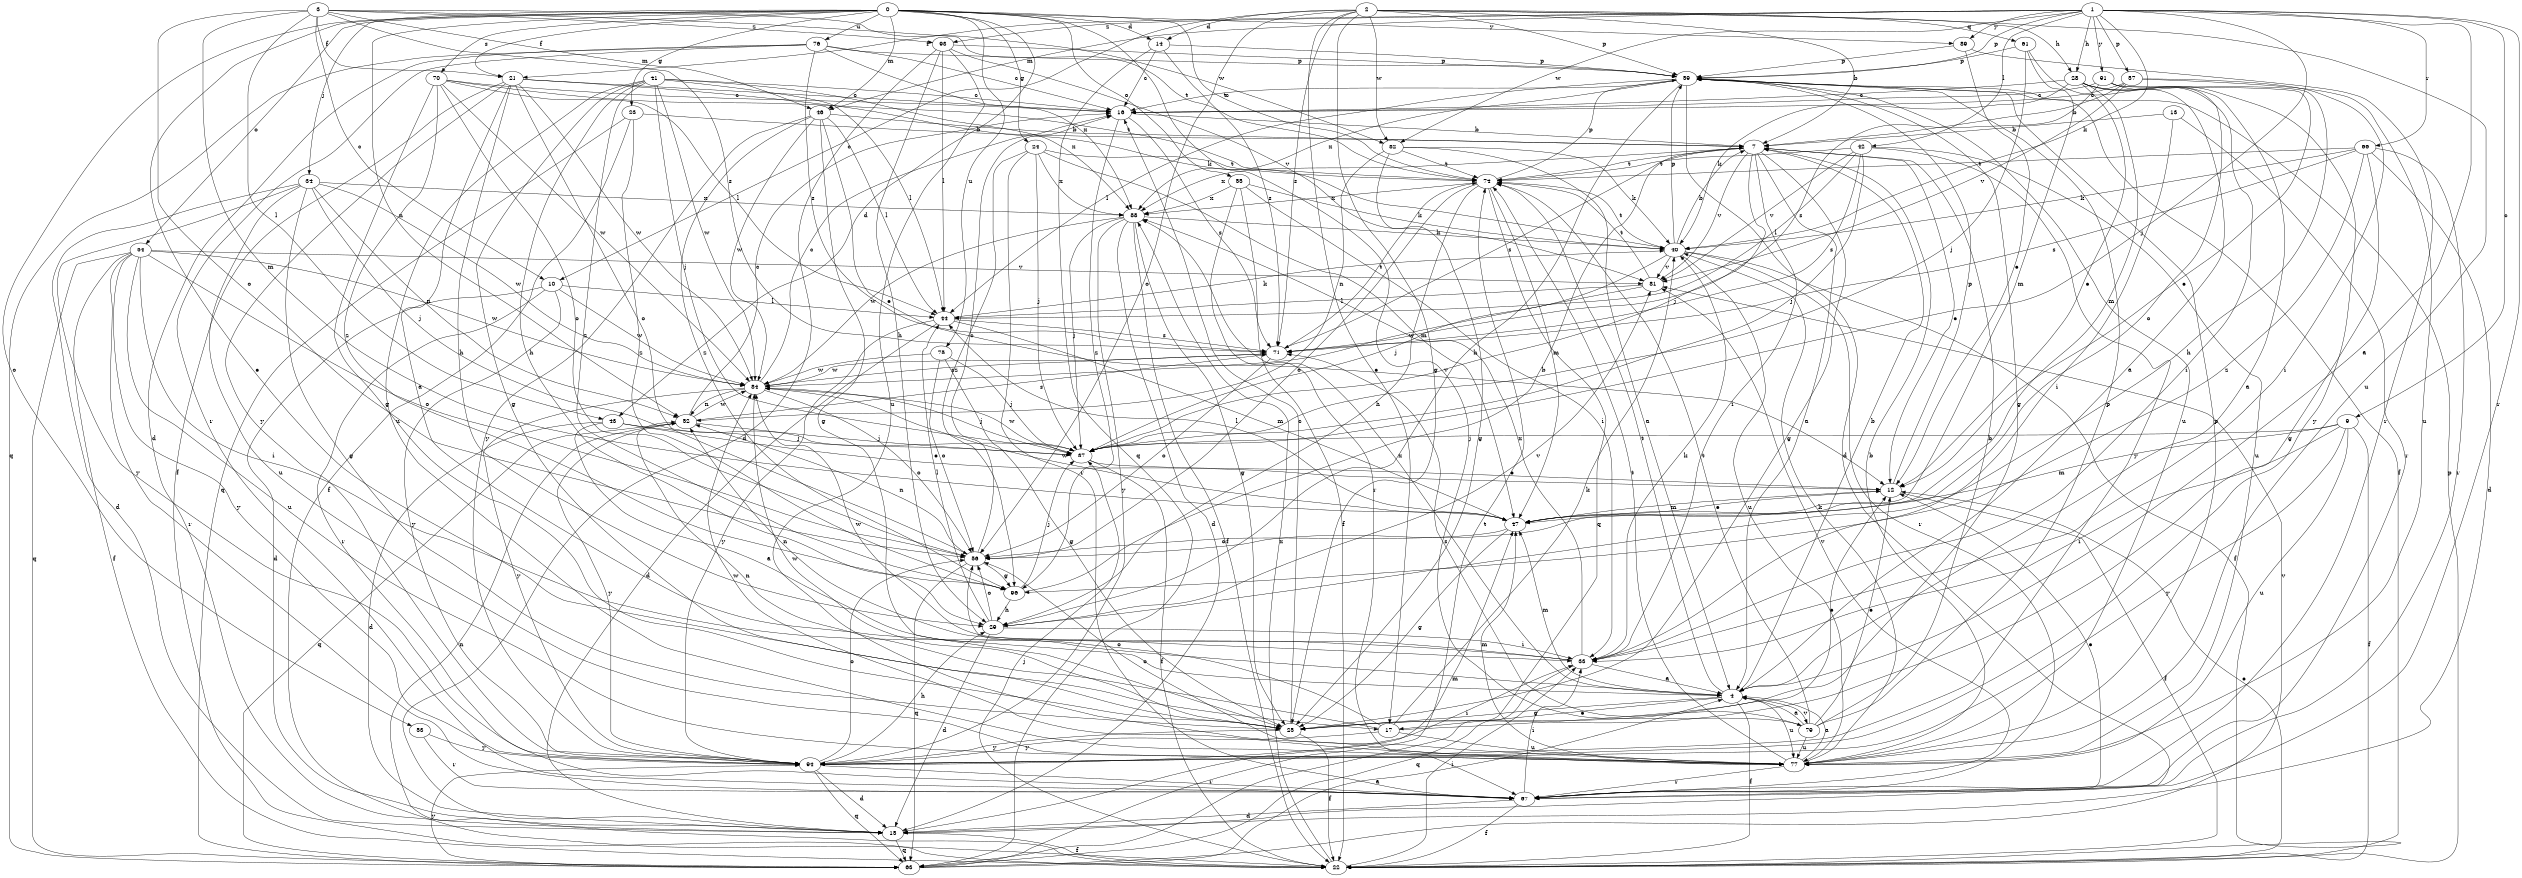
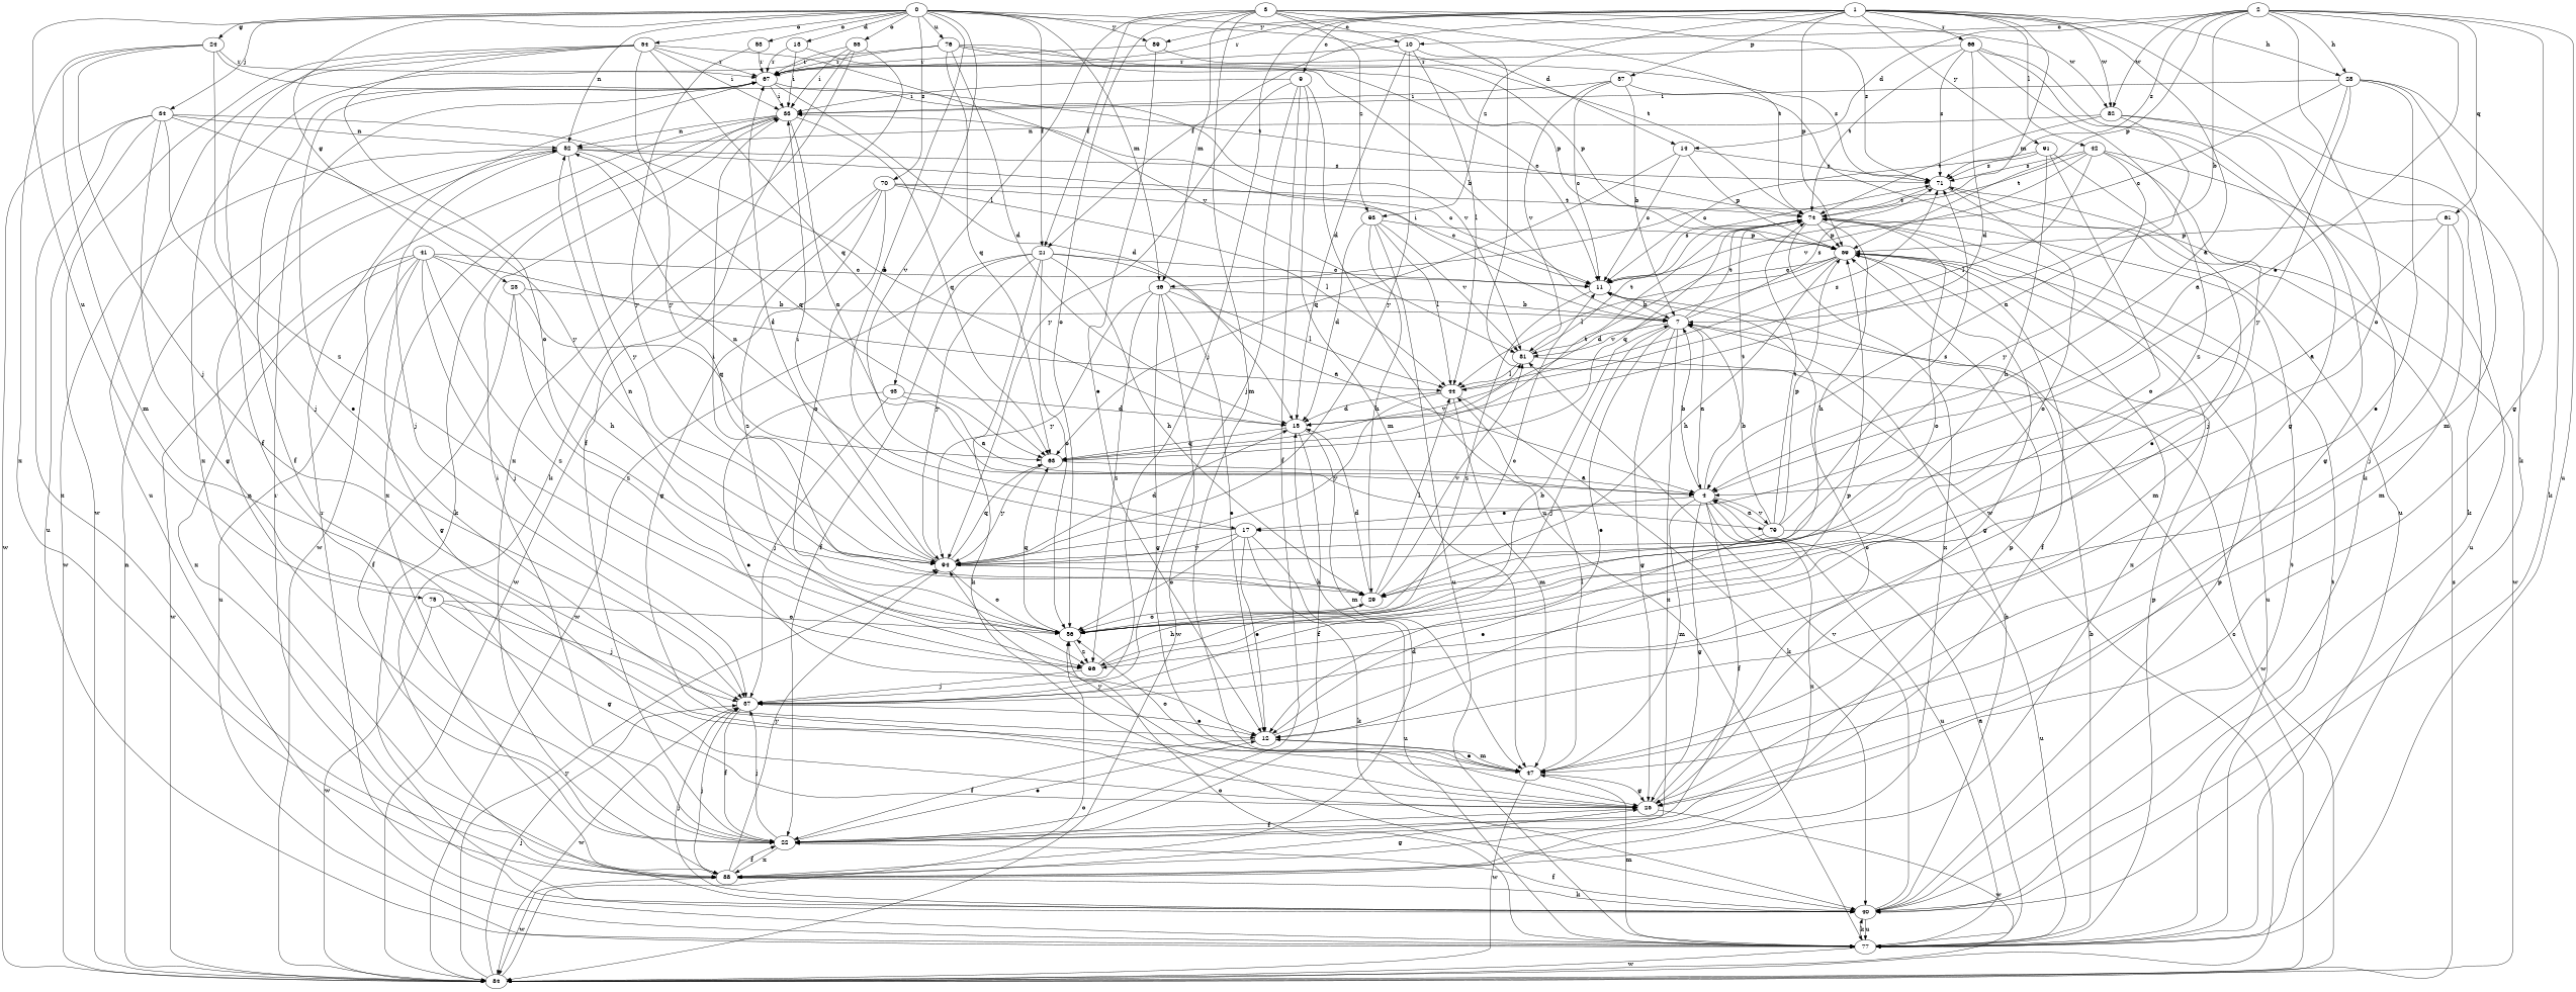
  strict digraph {
    0
    13
    14
    17
    21
    23
    24
    34
    46
    52
    53
    54
    55
    70
    74
    75
    76
    79
    89
    67
    7
    33
    59
    71
-   11 [label=16]
+   11
    63
    40
    56
    77
    n30 [label=12]
    n31 [label=94]
    4
    22
    84
    29
    96
    37
    47
    88
    25
    15
    41
    44
    81
    1
    9
    28
    42
    57
    66
    82
    91
    93
    2
    10
    61
    3
    43
-   0 -> 43 [label=d]
+   0 -> 13 [label=d]
    0 -> 14 [label=d]
    0 -> 17 [label=e]
    0 -> 21 [label=f]
    0 -> 23 [label=g]
    0 -> 24 [label=g]
    0 -> 34 [label=j]
    0 -> 46 [label=m]
    0 -> 52 [label=n]
    0 -> 53 [label=o]
    0 -> 54 [label=o]
    0 -> 55 [label=o]
    0 -> 70 [label=s]
    0 -> 74 [label=t]
    0 -> 75 [label=u]
    0 -> 76 [label=u]
    0 -> 79 [label=v]
    0 -> 89 [label=y]
    13 -> 67 [label=r]
    13 -> 7 [label=b]
    13 -> 33 [label=i]
    14 -> 59 [label=p]
    14 -> 71 [label=s]
    14 -> 11 [label=c]
    14 -> 63 [label=q]
    17 -> 52 [label=n]
    17 -> 40 [label=k]
    17 -> 56 [label=o]
    17 -> 77 [label=u]
    17 -> n30 [label=e]
    17 -> n31 [label=y]
    21 -> 11 [label=c]
    21 -> 40 [label=k]
    21 -> 56 [label=o]
    21 -> n31 [label=y]
    21 -> 4 [label=a]
    21 -> 22 [label=f]
    21 -> 84 [label=w]
    21 -> 29 [label=h]
    23 -> 7 [label=b]
    23 -> 63 [label=q]
    23 -> 22 [label=f]
    23 -> 96 [label=z]
    24 -> 74 [label=t]
    24 -> 67 [label=r]
    24 -> 96 [label=z]
    24 -> 37 [label=j]
    24 -> 47 [label=m]
    24 -> 88 [label=x]
    34 -> 52 [label=n]
    34 -> 77 [label=u]
    34 -> n31 [label=y]
    34 -> 84 [label=w]
    34 -> 37 [label=j]
    34 -> 88 [label=x]
    34 -> 25 [label=g]
    34 -> 15 [label=d]
    46 -> 7 [label=b]
    46 -> n30 [label=e]
    46 -> n31 [label=y]
    46 -> 84 [label=w]
    46 -> 96 [label=z]
    46 -> 25 [label=g]
    46 -> 44 [label=l]
    52 -> 71 [label=s]
    52 -> 11 [label=c]
    52 -> 63 [label=q]
    52 -> n31 [label=y]
    52 -> 84 [label=w]
    52 -> 37 [label=j]
    53 -> 67 [label=r]
    53 -> n31 [label=y]
    54 -> 67 [label=r]
    54 -> 33 [label=i]
    54 -> 63 [label=q]
    54 -> 56 [label=o]
    54 -> 77 [label=u]
    54 -> n31 [label=y]
    54 -> 22 [label=f]
    54 -> 84 [label=w]
    54 -> 81 [label=v]
    55 -> 67 [label=r]
    55 -> 33 [label=i]
    55 -> 40 [label=k]
    55 -> 22 [label=f]
    55 -> 88 [label=x]
    70 -> 74 [label=t]
    70 -> 11 [label=c]
    70 -> 56 [label=o]
    70 -> 84 [label=w]
    70 -> 96 [label=z]
    70 -> 25 [label=g]
    70 -> 44 [label=l]
    74 -> 59 [label=p]
    74 -> 63 [label=q]
    74 -> 56 [label=o]
    74 -> 29 [label=h]
    74 -> 47 [label=m]
    74 -> 88 [label=x]
    75 -> 56 [label=o]
    75 -> 84 [label=w]
    75 -> 37 [label=j]
    75 -> 25 [label=g]
    76 -> 67 [label=r]
    76 -> 59 [label=p]
    76 -> 71 [label=s]
    76 -> 11 [label=c]
    76 -> 63 [label=q]
    76 -> 88 [label=x]
    76 -> 15 [label=d]
    79 -> 74 [label=t]
    79 -> 7 [label=b]
    79 -> 59 [label=p]
    79 -> 71 [label=s]
    79 -> 77 [label=u]
    79 -> n30 [label=e]
    79 -> 4 [label=a]
    89 -> 67 [label=r]
    89 -> 59 [label=p]
    89 -> n30 [label=e]
    67 -> 33 [label=i]
    67 -> n30 [label=e]
    67 -> 22 [label=f]
    67 -> 15 [label=d]
    67 -> 81 [label=v]
    7 -> 74 [label=t]
    7 -> 33 [label=i]
    7 -> 71 [label=s]
    7 -> n30 [label=e]
    7 -> 4 [label=a]
    7 -> 37 [label=j]
    7 -> 88 [label=x]
    7 -> 25 [label=g]
    7 -> 81 [label=v]
    33 -> 52 [label=n]
    33 -> 63 [label=q]
    33 -> 40 [label=k]
    33 -> 4 [label=a]
    33 -> 84 [label=w]
    33 -> 88 [label=x]
    59 -> 11 [label=c]
    59 -> 77 [label=u]
    59 -> 22 [label=f]
    59 -> 29 [label=h]
    59 -> 88 [label=x]
    59 -> 25 [label=g]
    59 -> 15 [label=d]
    59 -> 44 [label=l]
    71 -> 74 [label=t]
    71 -> 56 [label=o]
    71 -> 84 [label=w]
    11 -> 7 [label=b]
    11 -> 71 [label=s]
    11 -> 96 [label=z]
    63 -> 74 [label=t]
    63 -> n31 [label=y]
    63 -> 4 [label=a]
    63 -> 81 [label=v]
    40 -> 74 [label=t]
    40 -> 67 [label=r]
    40 -> 7 [label=b]
    40 -> 59 [label=p]
    40 -> 77 [label=u]
    40 -> 22 [label=f]
    40 -> 37 [label=j]
    40 -> 81 [label=v]
    56 -> 52 [label=n]
    56 -> 11 [label=c]
    56 -> 63 [label=q]
-   56 -> 96 [label=g]
+   56 -> 96 [label=z]
    77 -> 74 [label=t]
    77 -> 67 [label=r]
    77 -> 7 [label=b]
    77 -> 59 [label=p]
    77 -> 40 [label=k]
    77 -> 56 [label=o]
    77 -> 4 [label=a]
    77 -> 84 [label=w]
    77 -> 47 [label=m]
    n30 -> 59 [label=p]
    n30 -> 22 [label=f]
    n30 -> 47 [label=m]
    n31 -> 67 [label=r]
    n31 -> 33 [label=i]
    n31 -> 63 [label=q]
    n31 -> 56 [label=o]
    n31 -> 29 [label=h]
    n31 -> 15 [label=d]
    4 -> 17 [label=e]
    4 -> 74 [label=t]
    4 -> 79 [label=v]
    4 -> 7 [label=b]
    4 -> 77 [label=u]
    4 -> 22 [label=f]
    4 -> 47 [label=m]
    4 -> 88 [label=x]
    4 -> 25 [label=g]
    22 -> 52 [label=n]
    22 -> 33 [label=i]
    22 -> 59 [label=p]
    22 -> n30 [label=e]
    22 -> 37 [label=j]
    22 -> 88 [label=x]
    84 -> 52 [label=n]
    84 -> 71 [label=s]
    84 -> 11 [label=c]
    84 -> 56 [label=o]
    84 -> n31 [label=y]
    84 -> 37 [label=j]
    29 -> 33 [label=i]
    29 -> 56 [label=o]
    29 -> 15 [label=d]
    29 -> 44 [label=l]
    29 -> 81 [label=v]
    96 -> 7 [label=b]
    96 -> 29 [label=h]
    96 -> 37 [label=j]
    37 -> n30 [label=e]
    37 -> 22 [label=f]
    37 -> 84 [label=w]
    47 -> 56 [label=o]
    47 -> n30 [label=e]
    47 -> 84 [label=w]
    47 -> 25 [label=g]
    47 -> 44 [label=l]
    88 -> 40 [label=k]
    88 -> n31 [label=y]
    88 -> 22 [label=f]
    88 -> 84 [label=w]
    88 -> 37 [label=j]
    88 -> 25 [label=g]
    88 -> 15 [label=d]
    25 -> 11 [label=c]
    25 -> n31 [label=y]
    25 -> 22 [label=f]
    25 -> 84 [label=w]
    15 -> 63 [label=q]
    15 -> 22 [label=f]
    15 -> 47 [label=m]
    41 -> 11 [label=c]
    41 -> 77 [label=u]
    41 -> 84 [label=w]
    41 -> 29 [label=h]
    41 -> 96 [label=z]
    41 -> 37 [label=j]
    41 -> 88 [label=x]
    41 -> 25 [label=g]
    41 -> 44 [label=l]
    44 -> 71 [label=s]
    44 -> 40 [label=k]
    44 -> n31 [label=y]
    44 -> 47 [label=m]
    44 -> 15 [label=d]
    81 -> 74 [label=t]
    81 -> 84 [label=w]
    81 -> 44 [label=l]
    1 -> 21 [label=f]
    1 -> 46 [label=m]
    1 -> 89 [label=y]
    1 -> 67 [label=r]
    1 -> 59 [label=p]
    1 -> 40 [label=k]
    1 -> 4 [label=a]
    1 -> 37 [label=j]
    1 -> 9 [label=c]
    1 -> 28 [label=h]
    1 -> 42 [label=l]
    1 -> 57 [label=p]
    1 -> 66 [label=r]
    1 -> 82 [label=w]
    1 -> 91 [label=y]
    1 -> 93 [label=z]
    9 -> 33 [label=i]
    9 -> 77 [label=u]
    9 -> n31 [label=y]
    9 -> 22 [label=f]
    9 -> 37 [label=j]
    9 -> 47 [label=m]
    28 -> 33 [label=i]
    28 -> 11 [label=c]
    28 -> 40 [label=k]
    28 -> n30 [label=e]
    28 -> n31 [label=y]
    28 -> 4 [label=a]
    28 -> 47 [label=m]
    42 -> 74 [label=t]
    42 -> 71 [label=s]
    42 -> 77 [label=u]
    42 -> n31 [label=y]
    42 -> 37 [label=j]
    42 -> 44 [label=l]
    42 -> 81 [label=v]
    57 -> 7 [label=b]
    57 -> 33 [label=i]
    57 -> 11 [label=c]
    57 -> 77 [label=u]
    57 -> 81 [label=v]
    66 -> 74 [label=t]
    66 -> 67 [label=r]
    66 -> 71 [label=s]
    66 -> 40 [label=k]
    66 -> 96 [label=z]
    66 -> 25 [label=g]
    66 -> 15 [label=d]
    82 -> 52 [label=n]
    82 -> 74 [label=t]
    82 -> 40 [label=k]
    82 -> 4 [label=a]
    82 -> 25 [label=g]
    91 -> 71 [label=s]
    91 -> 11 [label=c]
    91 -> 56 [label=o]
    91 -> n30 [label=e]
    91 -> 29 [label=h]
    93 -> 59 [label=p]
    93 -> 77 [label=u]
    93 -> 29 [label=h]
    93 -> 15 [label=d]
    93 -> 44 [label=l]
    93 -> 81 [label=v]
    2 -> 14 [label=d]
    2 -> 17 [label=e]
    2 -> 7 [label=b]
    2 -> 59 [label=p]
    2 -> 71 [label=s]
    2 -> 56 [label=o]
    2 -> 77 [label=u]
    2 -> 25 [label=g]
    2 -> 28 [label=h]
    2 -> 82 [label=w]
    2 -> 10 [label=c]
    2 -> 61 [label=q]
    10 -> 67 [label=r]
    10 -> n31 [label=y]
    10 -> 84 [label=w]
    10 -> 15 [label=d]
    10 -> 44 [label=l]
    61 -> 59 [label=p]
    61 -> 4 [label=a]
    61 -> 37 [label=j]
    61 -> 47 [label=m]
    3 -> 21 [label=f]
    3 -> 46 [label=m]
    3 -> 74 [label=t]
    3 -> 71 [label=s]
    3 -> 56 [label=o]
    3 -> 47 [label=m]
    3 -> 82 [label=w]
    3 -> 93 [label=z]
    3 -> 10 [label=c]
    3 -> 43 [label=l]
    43 -> n30 [label=e]
    43 -> 4 [label=a]
    43 -> 37 [label=j]
    43 -> 15 [label=d]
  }
